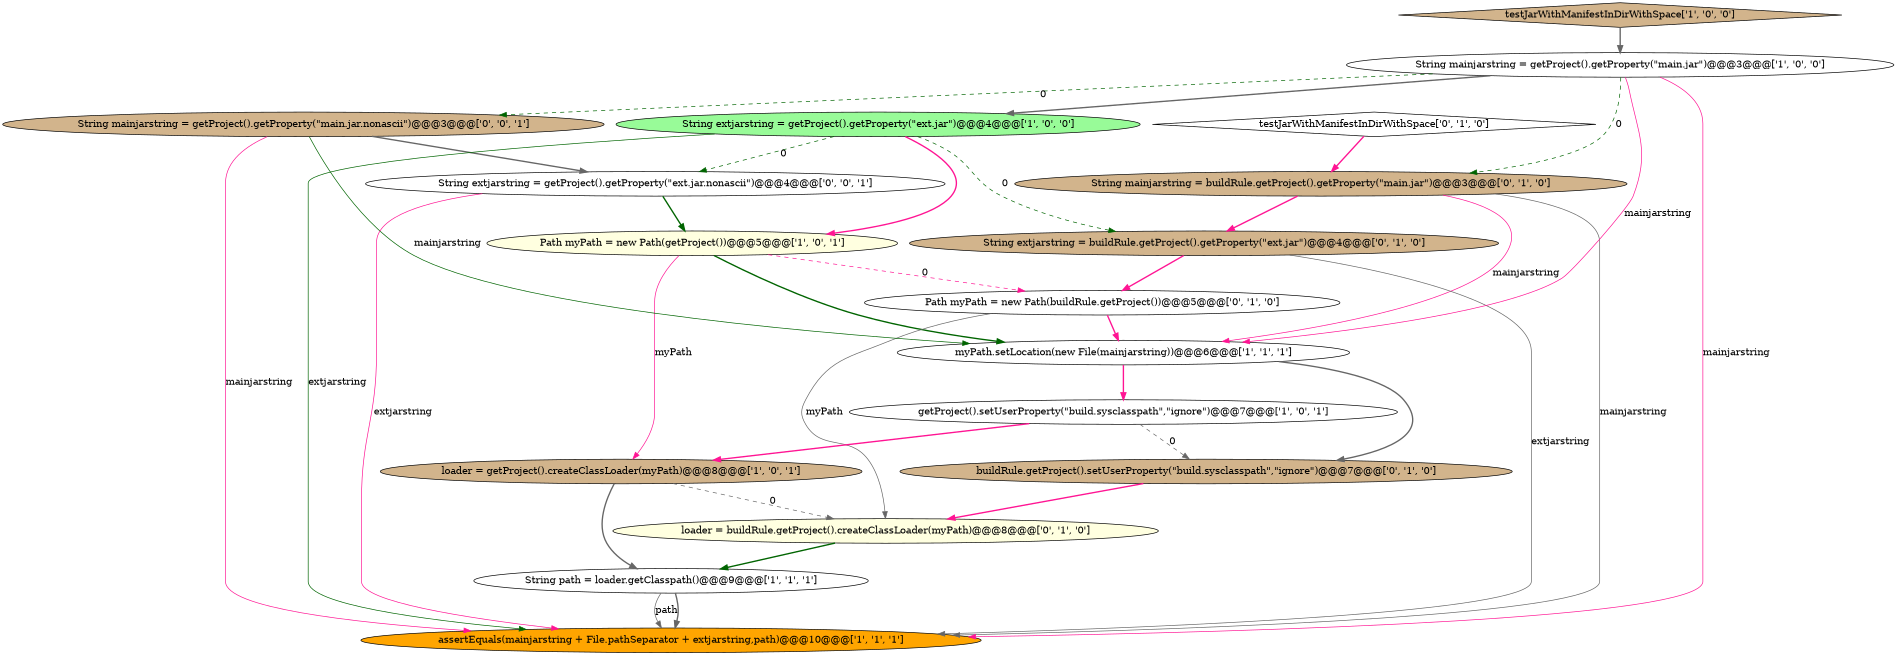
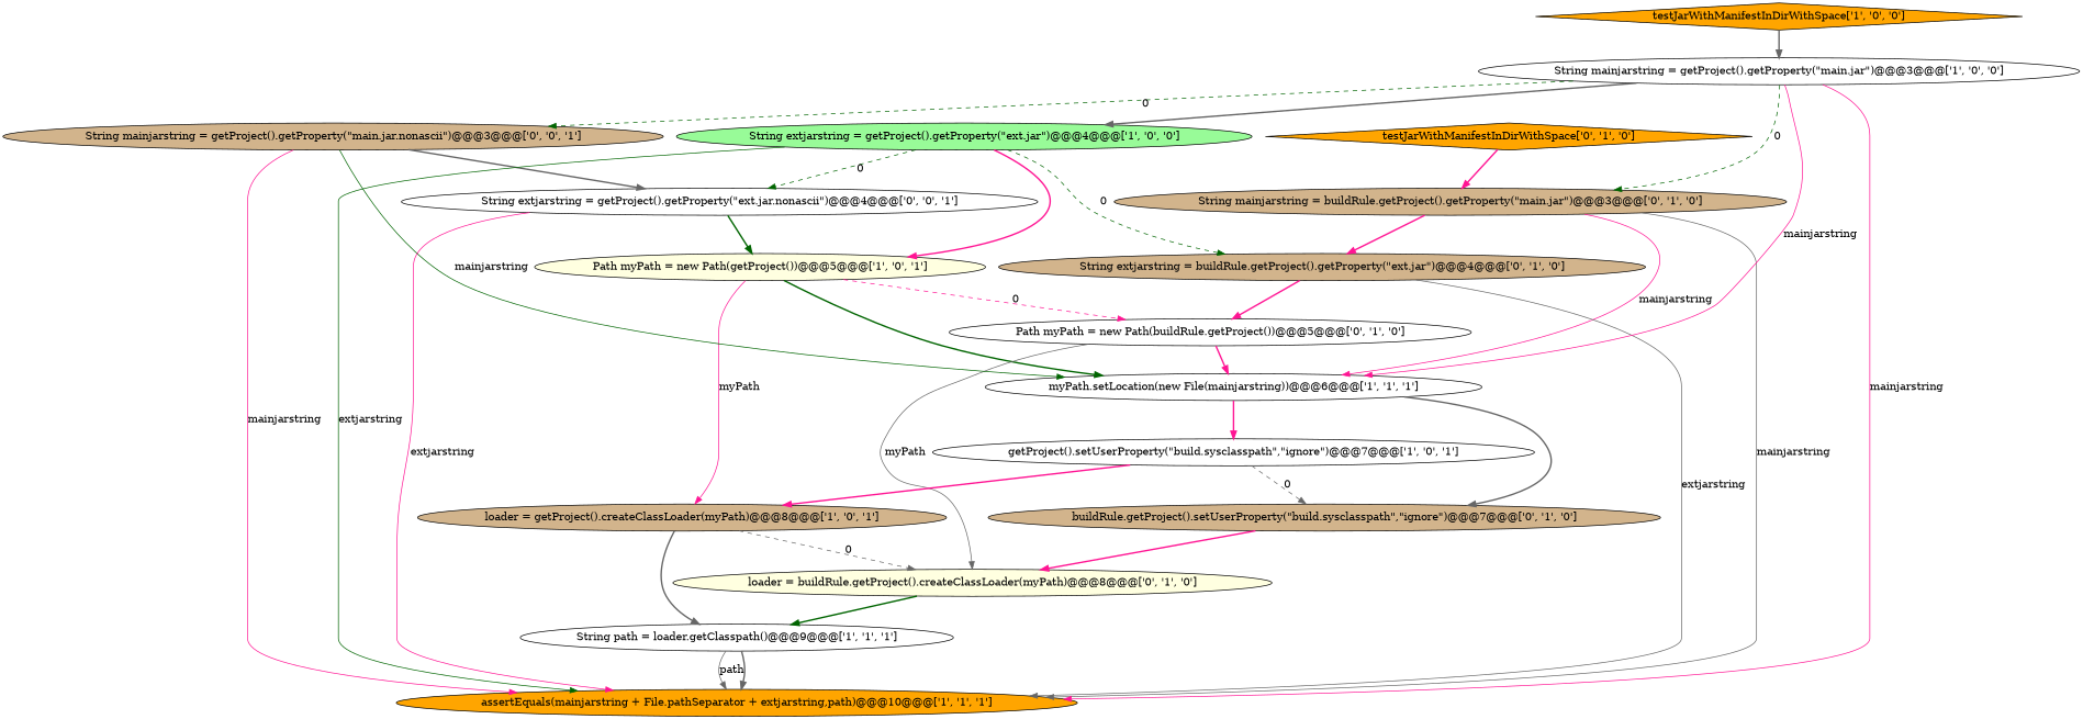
  digraph {
    node [fillcolor=white shape=ellipse style=filled]
    edge [color=deeppink style=bold]
    n1 [fillcolor=lightyellow label="Path myPath = new Path(getProject())@@@5@@@['1', '0', '1']"]
    n2 [label="myPath.setLocation(new File(mainjarstring))@@@6@@@['1', '1', '1']"]
    n3 [fillcolor=tan label="loader = getProject().createClassLoader(myPath)@@@8@@@['1', '0', '1']"]
    n4 [label="Path myPath = new Path(buildRule.getProject())@@@5@@@['0', '1', '0']"]
    n5 [fillcolor=tan label="buildRule.getProject().setUserProperty(\"build.sysclasspath\",\"ignore\")@@@7@@@['0', '1', '0']"]
    n6 [label="getProject().setUserProperty(\"build.sysclasspath\",\"ignore\")@@@7@@@['1', '0', '1']"]
    n7 [label="String path = loader.getClasspath()@@@9@@@['1', '1', '1']"]
    n8 [fillcolor=lightyellow label="loader = buildRule.getProject().createClassLoader(myPath)@@@8@@@['0', '1', '0']"]
    n9 [fillcolor=tan label="String mainjarstring = buildRule.getProject().getProperty(\"main.jar\")@@@3@@@['0', '1', '0']"]
    n10 [fillcolor=tan label="String extjarstring = buildRule.getProject().getProperty(\"ext.jar\")@@@4@@@['0', '1', '0']"]
    n11 [fillcolor=orange label="assertEquals(mainjarstring + File.pathSeparator + extjarstring,path)@@@10@@@['1', '1', '1']"]
-   n12 [label="testJarWithManifestInDirWithSpace['0', '1', '0']" shape=diamond]
+   n12 [fillcolor=orange label="testJarWithManifestInDirWithSpace['0', '1', '0']" shape=diamond]
    n13 [fillcolor=tan label="String mainjarstring = getProject().getProperty(\"main.jar.nonascii\")@@@3@@@['0', '0', '1']"]
    n14 [label="String extjarstring = getProject().getProperty(\"ext.jar.nonascii\")@@@4@@@['0', '0', '1']"]
    n15 [label="String mainjarstring = getProject().getProperty(\"main.jar\")@@@3@@@['1', '0', '0']"]
    n16 [fillcolor=palegreen label="String extjarstring = getProject().getProperty(\"ext.jar\")@@@4@@@['1', '0', '0']"]
-   n17 [fillcolor=tan label="testJarWithManifestInDirWithSpace['1', '0', '0']" shape=diamond]
+   n17 [fillcolor=orange label="testJarWithManifestInDirWithSpace['1', '0', '0']" shape=diamond]
    n1 -> n2 [color=darkgreen]
    n1 -> n3 [label=myPath style=solid]
    n1 -> n4 [label=0 style=dashed]
    n2 -> n5 [color=gray40]
    n2 -> n6
    n3 -> n7 [color=gray40]
    n3 -> n8 [color=gray40 label=0 style=dashed]
    n4 -> n2
    n4 -> n8 [color=gray40 label=myPath style=solid]
    n5 -> n8
    n6 -> n3
    n6 -> n5 [color=gray40 label=0 style=dashed]
    n7 -> n11 [color=gray40 label=path style=solid]
    n7 -> n11 [color=gray40]
    n8 -> n7 [color=darkgreen]
    n9 -> n2 [label=mainjarstring style=solid]
    n9 -> n10
    n9 -> n11 [color=gray40 label=mainjarstring style=solid]
    n10 -> n4
    n10 -> n11 [color=gray40 label=extjarstring style=solid]
    n12 -> n9
    n13 -> n2 [color=darkgreen label=mainjarstring style=solid]
    n13 -> n11 [label=mainjarstring style=solid]
    n13 -> n14 [color=gray40]
    n14 -> n1 [color=darkgreen]
    n14 -> n11 [label=extjarstring style=solid]
    n15 -> n2 [label=mainjarstring style=solid]
    n15 -> n9 [color=darkgreen label=0 style=dashed]
    n15 -> n11 [label=mainjarstring style=solid]
    n15 -> n13 [color=darkgreen label=0 style=dashed]
    n15 -> n16 [color=gray40]
    n16 -> n1
    n16 -> n10 [color=darkgreen label=0 style=dashed]
    n16 -> n11 [color=darkgreen label=extjarstring style=solid]
    n16 -> n14 [color=darkgreen label=0 style=dashed]
    n17 -> n15 [color=gray40]
  }
